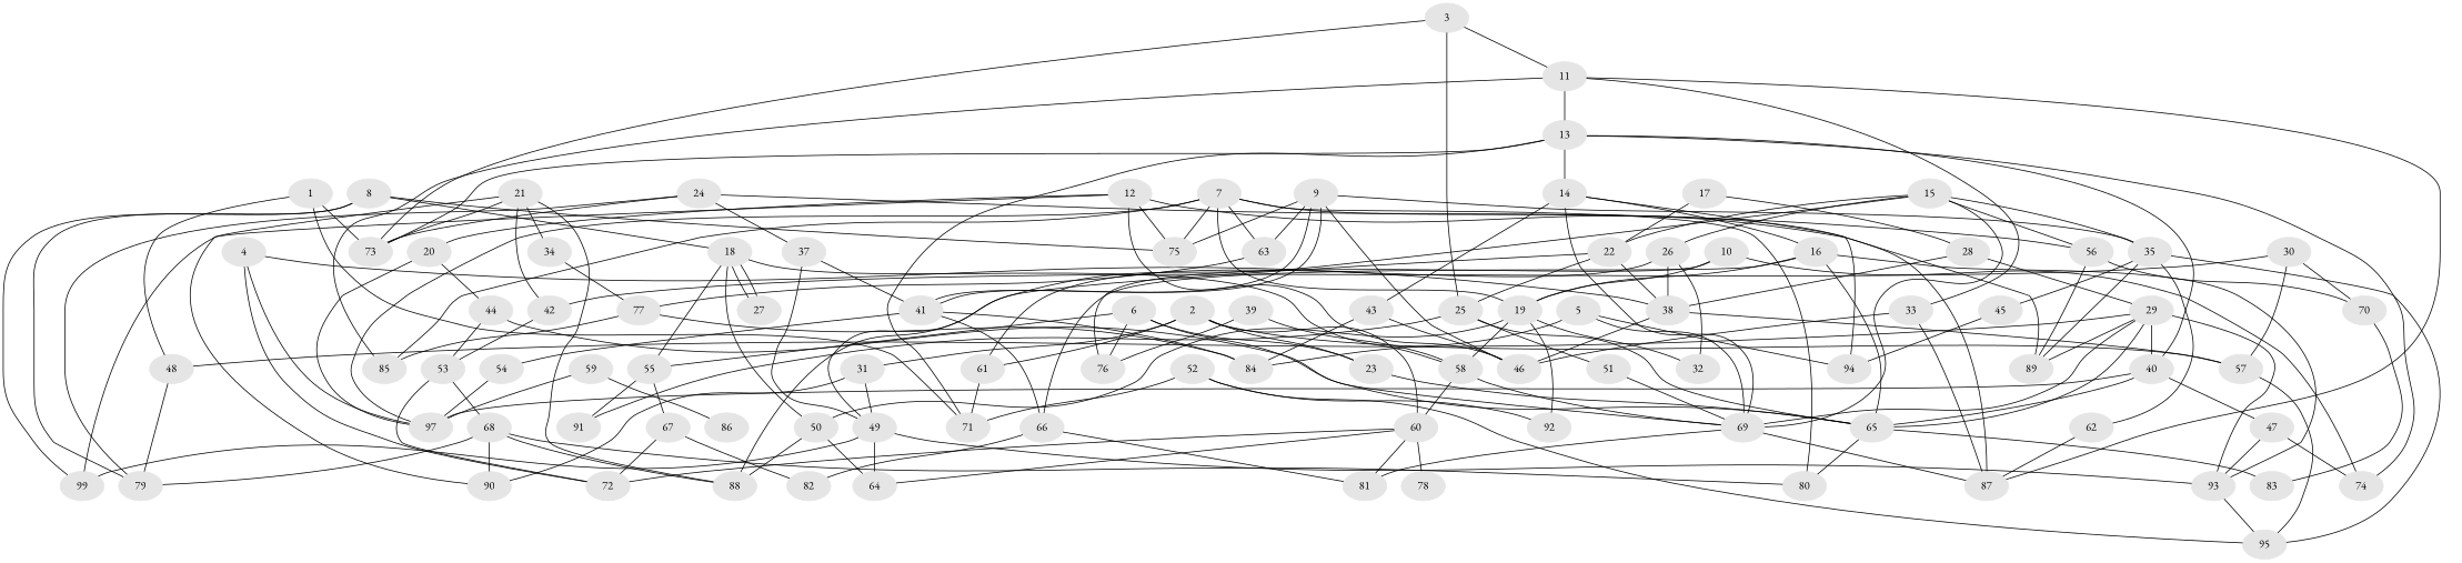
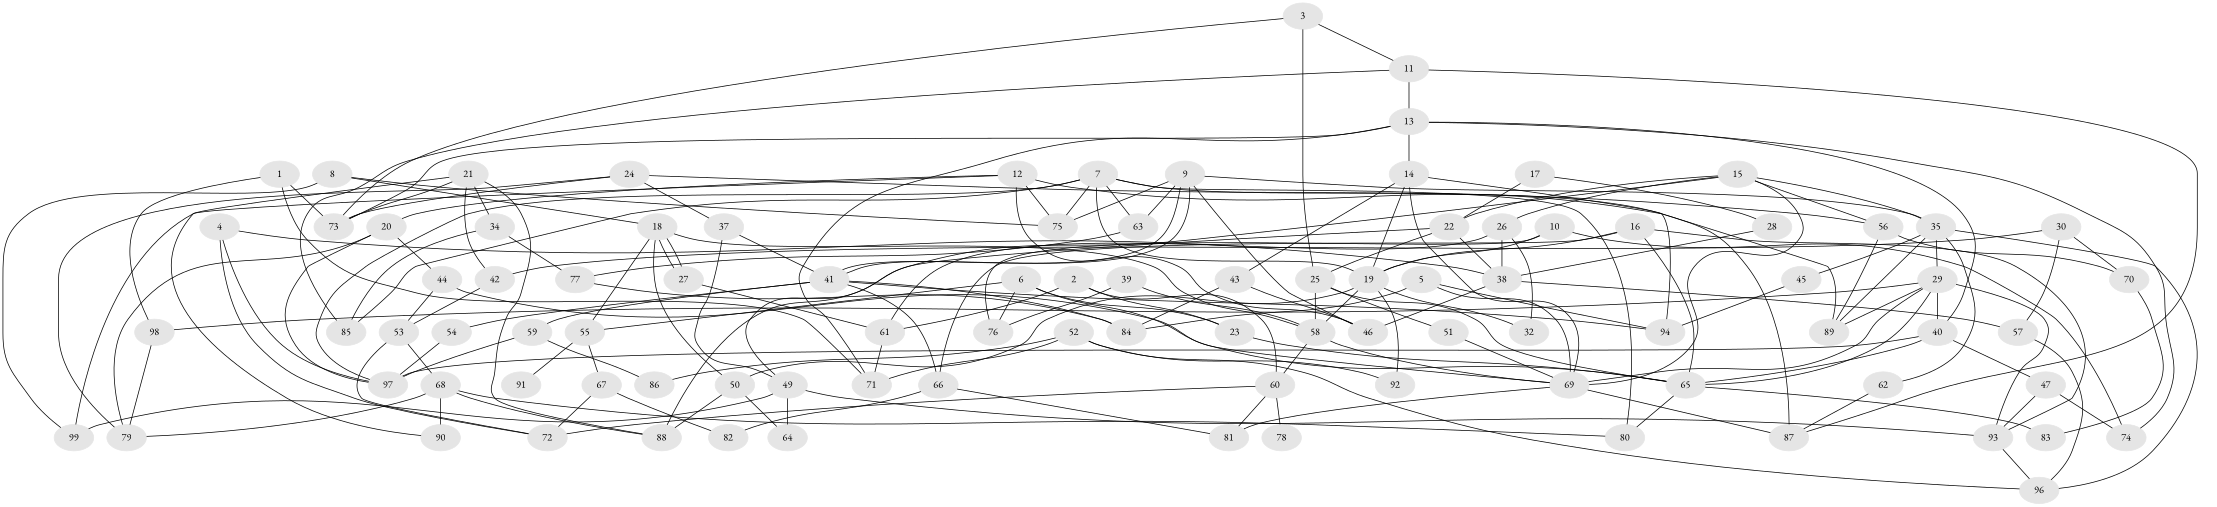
  graph {
    fontname="EB Garamond"
    node [color=gray90 fontname="EB Garamond" style=filled]
    edge [fontname="EB Garamond"]
    1
-   48
+   48 [label=98]
    71
    73
    79
    2
    23
-   31
    57
    60
    61
    65
    49
    90
-   95
+   95 [label=96]
    72
    64
    78
    81
    3
    11
    25
    85
    87
    13
-   33
    51
    91
    4
    38
    97
    46
    5
    69
    84
    94
    6
    55
    76
    67
    7
    19
    63
    75
    80
    50
    58
    32
    92
    77
    8
    18
    n53 [label=99]
    27
    9
    35
    41
    89
    45
    62
    66
    54
    59
    10
    74
    14
    40
    12
    20
    44
    16
    43
    47
    93
    15
    22
    26
    56
    88
    70
    83
    82
    17
    28
    29
    53
    21
    34
    42
    24
    37
    30
    39
    86
    68
    52
    1 -- 48
    1 -- 71
    1 -- 73
    48 -- 79
    2 -- 23
-   2 -- 31
-   2 -- 57
    2 -- 60
    2 -- 61
    23 -- 65
-   31 -- 49
-   31 -- 90
    57 -- 95
    60 -- 72
-   60 -- 64
    60 -- 78
    60 -- 81
    61 -- 71
    65 -- 80
    65 -- 83
    49 -- 64
    49 -- n53
    49 -- 93
    3 -- 73
    3 -- 11
    3 -- 25
    11 -- 85
    11 -- 87
    11 -- 13
-   11 -- 33
    25 -- 65
    25 -- 51
-   25 -- 91
+   25 -- 58
    13 -- 71
    13 -- 73
    13 -- 74
    13 -- 14
    13 -- 40
-   33 -- 87
-   33 -- 46
    51 -- 69
    4 -- 72
    4 -- 38
    4 -- 97
    38 -- 57
    38 -- 46
    5 -- 69
    5 -- 84
    5 -- 94
    69 -- 81
    69 -- 87
    6 -- 23
    6 -- 69
    6 -- 55
    6 -- 76
    55 -- 91
    55 -- 67
    67 -- 72
    67 -- 82
    7 -- 85
    7 -- 87
    7 -- 97
    7 -- 19
    7 -- 63
    7 -- 75
    7 -- 80
    19 -- 50
    19 -- 58
    19 -- 32
    19 -- 92
    63 -- 77
    50 -- 64
    50 -- 88
    58 -- 60
    58 -- 69
-   77 -- 85
+   34 -- 85
    77 -- 84
    8 -- 75
    8 -- 18
    8 -- n53
    18 -- 55
    18 -- 50
    18 -- 58
    18 -- 27
    18 -- 27
+   27 -- 61
    9 -- 46
    9 -- 63
    9 -- 75
    9 -- 35
    9 -- 41
    9 -- 41
    35 -- 95
    35 -- 89
    35 -- 45
    35 -- 62
    41 -- 84
+   41 -- 94
    41 -- 66
    41 -- 54
+   41 -- 59
    45 -- 94
    62 -- 87
    66 -- 81
    66 -- 82
    54 -- 97
    59 -- 97
    59 -- 86
    10 -- 76
    10 -- 19
    10 -- 74
    14 -- 69
    14 -- 94
-   14 -- 16
+   14 -- 19
    14 -- 43
    40 -- 65
    40 -- 97
    40 -- 47
    12 -- 46
    12 -- 75
    12 -- n53
    12 -- 89
    12 -- 20
-   8 -- 79
+   20 -- 79
    20 -- 97
    20 -- 44
    44 -- 65
    44 -- 53
    16 -- 65
    16 -- 19
    16 -- 66
    16 -- 93
    43 -- 46
    43 -- 84
    47 -- 74
    47 -- 93
    93 -- 95
    15 -- 49
    15 -- 69
    15 -- 35
    15 -- 22
    15 -- 26
    15 -- 56
    22 -- 25
    22 -- 38
    22 -- 88
    26 -- 61
    26 -- 38
    26 -- 32
    56 -- 89
    56 -- 70
    70 -- 83
    17 -- 22
    17 -- 28
    28 -- 38
-   28 -- 29
+   35 -- 29
    29 -- 48
    29 -- 65
    29 -- 69
    29 -- 89
    29 -- 40
    29 -- 93
    53 -- 72
    53 -- 68
    21 -- 73
    21 -- 90
    21 -- 88
    21 -- 34
    21 -- 42
    34 -- 77
    42 -- 53
    24 -- 73
    24 -- 79
    24 -- 56
    24 -- 37
    37 -- 49
    37 -- 41
    30 -- 57
    30 -- 70
    30 -- 42
    39 -- 76
    39 -- 58
    68 -- 79
    68 -- 90
    68 -- 80
    68 -- 88
    52 -- 71
    52 -- 95
    52 -- 92
+   52 -- 86
  }
